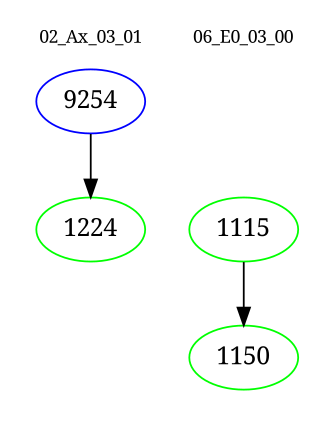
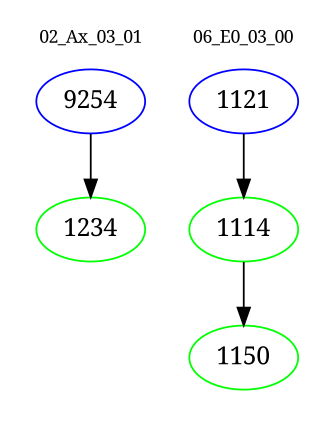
  digraph {
    fontname="Noto Serif"
    node [color=green fontname="Noto Serif"]
    edge [color=black fontname="Noto Serif"]
    n1 [color=blue label=9254]
-   n2 [label=1224]
-   n4 [label=1115]
+   n2 [label=1234]
+   n3 [color=blue label=1121]
+   n4 [label=1114]
    n5 [label=1150]
    subgraph cluster_1 {
      color=white
      fontsize=10
      label="02_Ax_03_01"
      n1
      n2
    }
    subgraph cluster_2 {
      color=white
      fontsize=10
      label="06_E0_03_00"
+     n3
      n4
      n5
    }
    n1 -> n2
+   n3 -> n4
    n4 -> n5
  }
